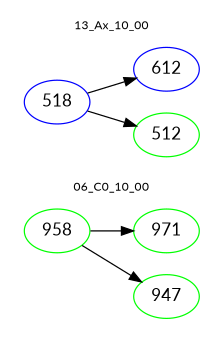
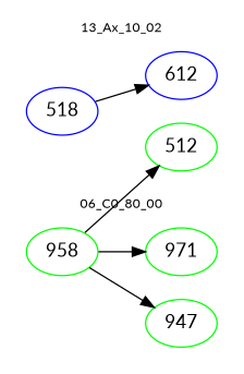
  digraph {
    fontname=Lato
    rankdir=LR
    node [color=green fontname=Lato]
    edge [color=black fontname=Lato]
    n1 [color=blue label=518]
    n2 [color=blue label=612]
    n3 [label=512]
    n4 [label=958]
    n5 [label=947]
    n6 [label=971]
    subgraph cluster_1 {
      color=white
      fontsize=10
-     label="13_Ax_10_00"
+     label="13_Ax_10_02"
      n1
      n2
      n3
    }
    subgraph cluster_2 {
      color=white
      fontsize=10
-     label="06_C0_10_00"
+     label="06_C0_80_00"
      n4
      n5
      n6
    }
    n1 -> n2
-   n1 -> n3
+   n4 -> n3
    n4 -> n5
    n4 -> n6
  }
